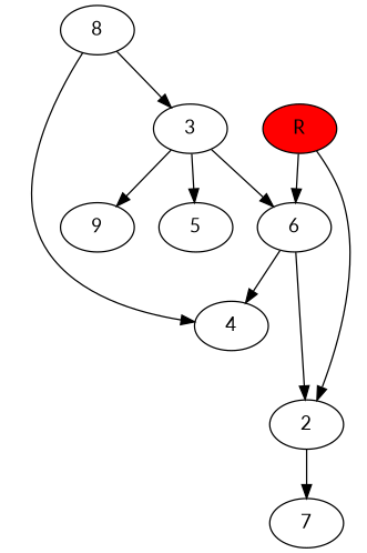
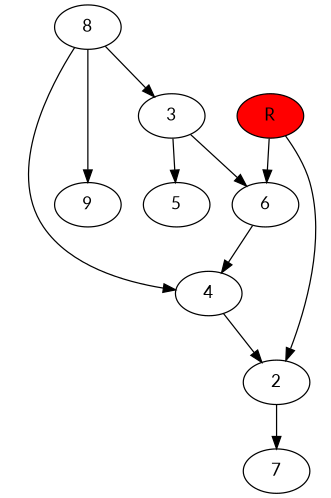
  digraph {
    fontname=Lato
    node [fontname=Lato]
    edge [fontname=Lato]
    2
    7
    3
    5
    6
    4
    8
    9
    R [fillcolor="#ff0000" style=filled]
    2 -> 7
    3 -> 5
    3 -> 6
    6 -> 4
-   6 -> 2
+   4 -> 2
    8 -> 3
    8 -> 4
-   3 -> 9
+   8 -> 9
    R -> 2
    R -> 6
  }
